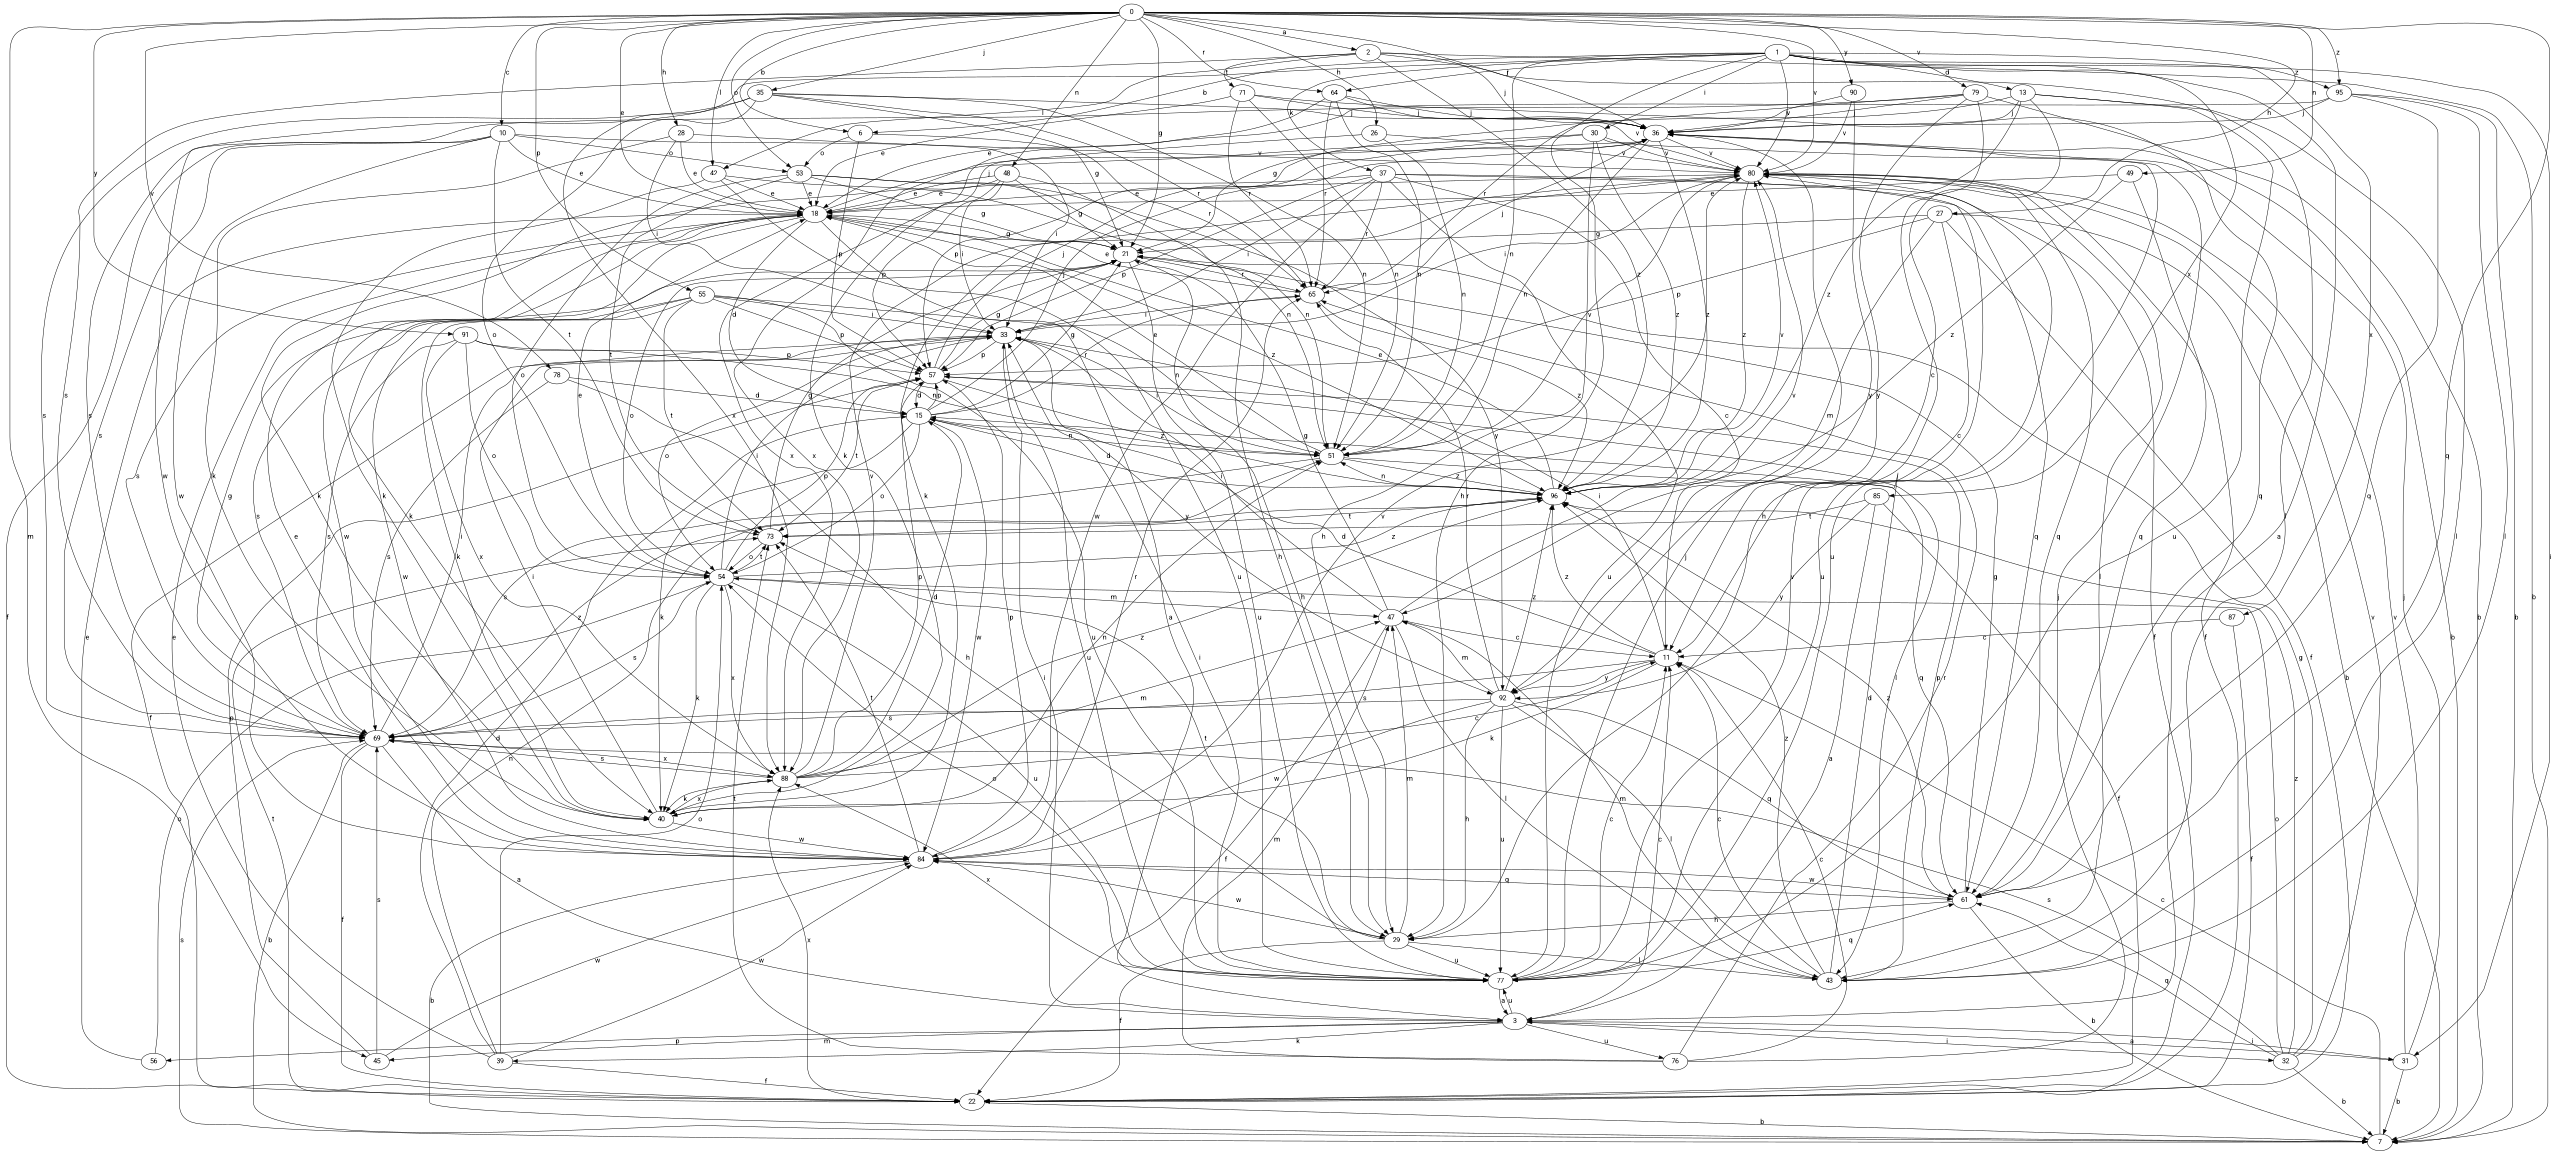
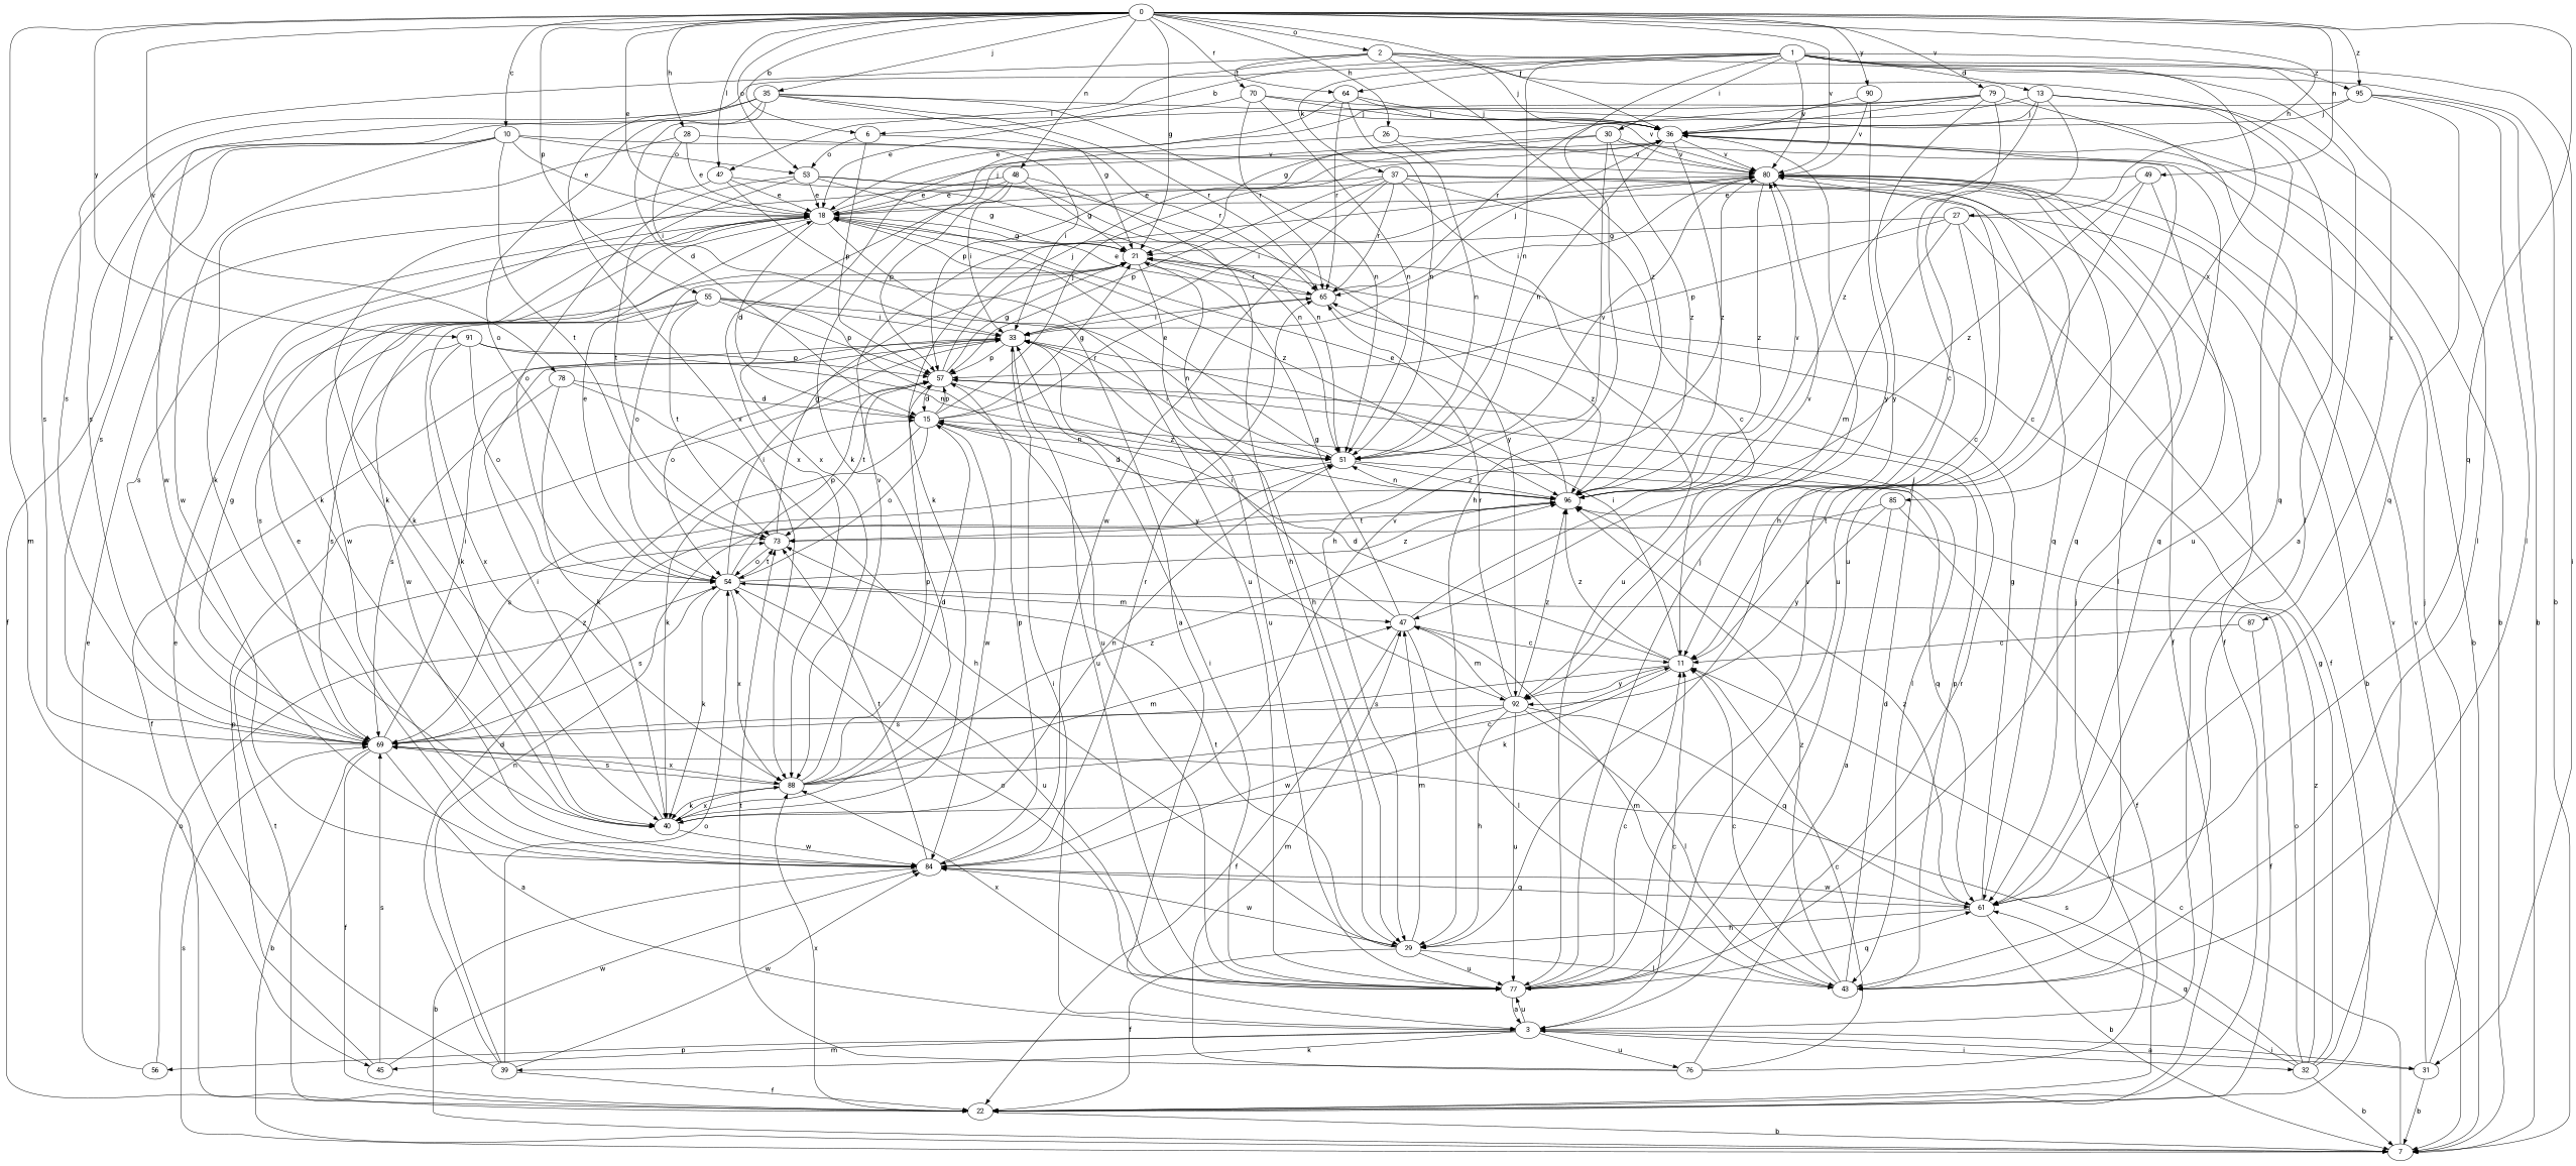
  strict digraph {
    fontname=Roboto
    node [fontname=Roboto]
    edge [fontname=Roboto]
    0
    2
    6
    10
    18
    n6 [label=21]
    26
    27
    28
    35
    36
    42
    45
    48
    49
    53
    55
    61
    64
    78
    79
    80
    90
    91
    95
    7
    43
    69
-   70 [label=71]
+   70
    96
    57
    65
    33
    22
    73
    84
    3
    15
    40
    29
    77
    54
    51
    88
    11
    47
    92
    1
    13
    30
    31
    37
    85
    87
    32
    39
    56
    76
-   0 -> 2 [label=a]
+   0 -> 2 [label=o]
    0 -> 6 [label=b]
    0 -> 10 [label=c]
    0 -> 18 [label=e]
    0 -> n6 [label=g]
    0 -> 26 [label=h]
    0 -> 27 [label=h]
    0 -> 28 [label=h]
    0 -> 35 [label=j]
    0 -> 36 [label=j]
    0 -> 42 [label=l]
    0 -> 45 [label=m]
    0 -> 48 [label=n]
    0 -> 49 [label=n]
    0 -> 53 [label=o]
    0 -> 55 [label=p]
    0 -> 61 [label=q]
    0 -> 64 [label=r]
    0 -> 78 [label=v]
    0 -> 79 [label=v]
    0 -> 80 [label=v]
    0 -> 90 [label=y]
    0 -> 91 [label=y]
    0 -> 95 [label=z]
    2 -> 36 [label=j]
    2 -> 42 [label=l]
    2 -> 7 [label=b]
    2 -> 43 [label=l]
    2 -> 69 [label=s]
    2 -> 70 [label=t]
    2 -> 96 [label=z]
    6 -> 53 [label=o]
    6 -> 57 [label=p]
    6 -> 65 [label=r]
    10 -> 18 [label=e]
    10 -> 53 [label=o]
    10 -> 69 [label=s]
    10 -> 33 [label=i]
    10 -> 22 [label=f]
    10 -> 73 [label=t]
    10 -> 84 [label=w]
    18 -> n6 [label=g]
    18 -> 36 [label=j]
    18 -> 69 [label=s]
    18 -> 96 [label=z]
    18 -> 84 [label=w]
    18 -> 3 [label=a]
    18 -> 15 [label=d]
    18 -> 40 [label=k]
    n6 -> 65 [label=r]
    n6 -> 29 [label=h]
    n6 -> 77 [label=u]
    n6 -> 54 [label=o]
    26 -> 80 [label=v]
    26 -> 51 [label=n]
    26 -> 88 [label=x]
    27 -> n6 [label=g]
    27 -> 7 [label=b]
    27 -> 57 [label=p]
    27 -> 22 [label=f]
    27 -> 11 [label=c]
    27 -> 47 [label=m]
    28 -> 18 [label=e]
    28 -> 80 [label=v]
    28 -> 33 [label=i]
    28 -> 40 [label=k]
    35 -> n6 [label=g]
    35 -> 36 [label=j]
    35 -> 69 [label=s]
    35 -> 65 [label=r]
    35 -> 84 [label=w]
+   35 -> 15 [label=d]
    35 -> 54 [label=o]
    35 -> 51 [label=n]
    36 -> 80 [label=v]
    36 -> 7 [label=b]
    36 -> 96 [label=z]
    36 -> 51 [label=n]
    42 -> 18 [label=e]
    42 -> 40 [label=k]
    42 -> 77 [label=u]
    42 -> 51 [label=n]
    45 -> 69 [label=s]
    45 -> 57 [label=p]
    45 -> 84 [label=w]
    48 -> 18 [label=e]
    48 -> n6 [label=g]
    48 -> 57 [label=p]
    48 -> 33 [label=i]
    48 -> 40 [label=k]
    48 -> 29 [label=h]
    49 -> 18 [label=e]
    49 -> 61 [label=q]
    49 -> 96 [label=z]
+   49 -> 11 [label=c]
    53 -> 18 [label=e]
    53 -> n6 [label=g]
    53 -> 73 [label=t]
    53 -> 54 [label=o]
    53 -> 51 [label=n]
    53 -> 92 [label=y]
    55 -> 69 [label=s]
    55 -> 57 [label=p]
    55 -> 33 [label=i]
    55 -> 73 [label=t]
    55 -> 84 [label=w]
    55 -> 40 [label=k]
    55 -> 77 [label=u]
    55 -> 51 [label=n]
    61 -> n6 [label=g]
    61 -> 7 [label=b]
    61 -> 96 [label=z]
    61 -> 84 [label=w]
    61 -> 29 [label=h]
    64 -> 36 [label=j]
    64 -> 80 [label=v]
    64 -> 65 [label=r]
    64 -> 40 [label=k]
    64 -> 51 [label=n]
    78 -> 69 [label=s]
    78 -> 15 [label=d]
+   78 -> 40 [label=k]
    78 -> 29 [label=h]
    79 -> n6 [label=g]
    79 -> 36 [label=j]
    79 -> 7 [label=b]
    79 -> 69 [label=s]
    79 -> 29 [label=h]
    79 -> 92 [label=y]
    80 -> 18 [label=e]
    80 -> 61 [label=q]
    80 -> 43 [label=l]
    80 -> 96 [label=z]
    80 -> 33 [label=i]
    80 -> 22 [label=f]
    80 -> 40 [label=k]
    80 -> 77 [label=u]
    90 -> 36 [label=j]
    90 -> 80 [label=v]
    90 -> 92 [label=y]
    91 -> 69 [label=s]
    91 -> 57 [label=p]
    91 -> 54 [label=o]
    91 -> 51 [label=n]
    91 -> 88 [label=x]
    95 -> 18 [label=e]
    95 -> 36 [label=j]
    95 -> 61 [label=q]
    95 -> 7 [label=b]
    95 -> 43 [label=l]
    7 -> 69 [label=s]
    7 -> 11 [label=c]
    43 -> 96 [label=z]
    43 -> 57 [label=p]
    43 -> 15 [label=d]
    43 -> 11 [label=c]
    43 -> 47 [label=m]
    69 -> n6 [label=g]
    69 -> 7 [label=b]
    69 -> 96 [label=z]
    69 -> 33 [label=i]
    69 -> 22 [label=f]
    69 -> 3 [label=a]
    69 -> 88 [label=x]
    70 -> 18 [label=e]
    70 -> 36 [label=j]
    70 -> 61 [label=q]
    70 -> 65 [label=r]
    70 -> 51 [label=n]
    96 -> 18 [label=e]
    96 -> 80 [label=v]
    96 -> 73 [label=t]
    96 -> 15 [label=d]
    96 -> 51 [label=n]
    57 -> n6 [label=g]
    57 -> 36 [label=j]
    57 -> 43 [label=l]
    57 -> 96 [label=z]
    57 -> 73 [label=t]
    57 -> 15 [label=d]
    65 -> 18 [label=e]
    65 -> 36 [label=j]
    65 -> 96 [label=z]
    65 -> 33 [label=i]
    33 -> 57 [label=p]
    33 -> 22 [label=f]
    33 -> 77 [label=u]
    33 -> 54 [label=o]
    33 -> 92 [label=y]
    22 -> 7 [label=b]
    22 -> 73 [label=t]
    22 -> 88 [label=x]
    73 -> n6 [label=g]
    73 -> 54 [label=o]
    84 -> 18 [label=e]
    84 -> 61 [label=q]
    84 -> 80 [label=v]
    84 -> 7 [label=b]
    84 -> 57 [label=p]
    84 -> 65 [label=r]
    84 -> 73 [label=t]
    3 -> 45 [label=m]
    3 -> 33 [label=i]
    3 -> 77 [label=u]
    3 -> 11 [label=c]
    3 -> 31 [label=i]
    3 -> 32 [label=i]
    3 -> 39 [label=k]
    3 -> 56 [label=p]
    3 -> 76 [label=u]
    15 -> n6 [label=g]
    15 -> 36 [label=j]
    15 -> 57 [label=p]
    15 -> 65 [label=r]
    15 -> 84 [label=w]
    15 -> 40 [label=k]
    15 -> 54 [label=o]
    15 -> 51 [label=n]
    40 -> 33 [label=i]
    40 -> 84 [label=w]
    40 -> 51 [label=n]
    40 -> 88 [label=x]
    29 -> 43 [label=l]
    29 -> 22 [label=f]
    29 -> 73 [label=t]
    29 -> 84 [label=w]
    29 -> 77 [label=u]
    29 -> 47 [label=m]
    77 -> 36 [label=j]
    77 -> 61 [label=q]
    77 -> 80 [label=v]
    77 -> 33 [label=i]
    77 -> 3 [label=a]
    77 -> 54 [label=o]
    77 -> 88 [label=x]
    77 -> 11 [label=c]
    54 -> 18 [label=e]
    54 -> 69 [label=s]
    54 -> 96 [label=z]
    54 -> 57 [label=p]
    54 -> 33 [label=i]
    54 -> 73 [label=t]
    54 -> 40 [label=k]
    54 -> 77 [label=u]
    54 -> 88 [label=x]
    54 -> 47 [label=m]
    51 -> 18 [label=e]
    51 -> 61 [label=q]
    51 -> 80 [label=v]
    51 -> 69 [label=s]
    51 -> 96 [label=z]
    51 -> 33 [label=i]
    88 -> 80 [label=v]
    88 -> 69 [label=s]
    88 -> 96 [label=z]
    88 -> 57 [label=p]
    88 -> 15 [label=d]
    88 -> 40 [label=k]
    88 -> 11 [label=c]
    88 -> 47 [label=m]
    11 -> 69 [label=s]
    11 -> 96 [label=z]
    11 -> 33 [label=i]
    11 -> 15 [label=d]
    11 -> 40 [label=k]
    11 -> 92 [label=y]
    47 -> n6 [label=g]
    47 -> 80 [label=v]
    47 -> 43 [label=l]
    47 -> 33 [label=i]
    47 -> 22 [label=f]
    47 -> 11 [label=c]
    92 -> 61 [label=q]
    92 -> 43 [label=l]
    92 -> 69 [label=s]
    92 -> 96 [label=z]
    92 -> 65 [label=r]
    92 -> 84 [label=w]
    92 -> 29 [label=h]
    92 -> 77 [label=u]
    92 -> 47 [label=m]
    1 -> 6 [label=b]
    1 -> 64 [label=r]
    1 -> 80 [label=v]
    1 -> 95 [label=z]
    1 -> 3 [label=a]
    1 -> 29 [label=h]
    1 -> 51 [label=n]
    1 -> 88 [label=x]
    1 -> 13 [label=d]
    1 -> 30 [label=i]
    1 -> 31 [label=i]
    1 -> 37 [label=k]
    1 -> 85 [label=x]
    1 -> 87 [label=x]
    13 -> 36 [label=j]
    13 -> 43 [label=l]
    13 -> 96 [label=z]
    13 -> 65 [label=r]
    13 -> 77 [label=u]
    13 -> 11 [label=c]
    30 -> 80 [label=v]
    30 -> 96 [label=z]
    30 -> 57 [label=p]
    30 -> 29 [label=h]
    30 -> 77 [label=u]
    30 -> 88 [label=x]
    31 -> 36 [label=j]
    31 -> 80 [label=v]
    31 -> 7 [label=b]
    31 -> 3 [label=a]
    37 -> 18 [label=e]
    37 -> 61 [label=q]
    37 -> 57 [label=p]
    37 -> 65 [label=r]
    37 -> 33 [label=i]
    37 -> 22 [label=f]
    37 -> 84 [label=w]
    37 -> 77 [label=u]
    37 -> 11 [label=c]
    85 -> 22 [label=f]
    85 -> 73 [label=t]
    85 -> 3 [label=a]
    85 -> 92 [label=y]
    87 -> 22 [label=f]
    87 -> 11 [label=c]
    32 -> n6 [label=g]
    32 -> 61 [label=q]
    32 -> 80 [label=v]
    32 -> 7 [label=b]
    32 -> 69 [label=s]
    32 -> 96 [label=z]
    32 -> 54 [label=o]
    39 -> 18 [label=e]
    39 -> 22 [label=f]
    39 -> 84 [label=w]
    39 -> 15 [label=d]
    39 -> 54 [label=o]
    39 -> 51 [label=n]
    56 -> 18 [label=e]
    56 -> 54 [label=o]
    76 -> 36 [label=j]
    76 -> 65 [label=r]
    76 -> 73 [label=t]
    76 -> 11 [label=c]
    76 -> 47 [label=m]
  }
